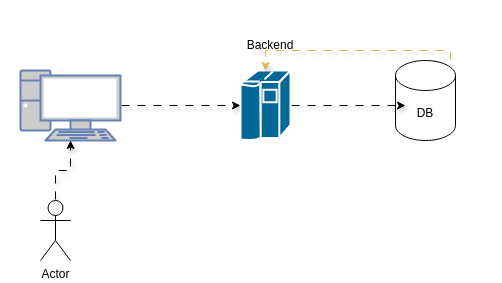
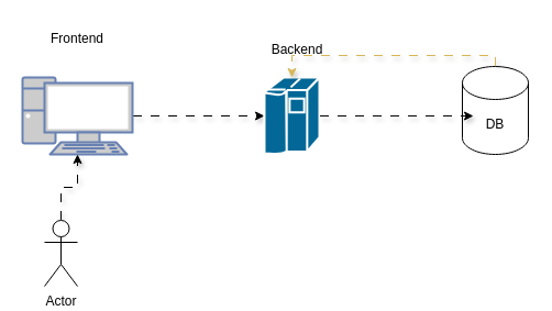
  <mxCell id="0" />
  <mxCell id="1" parent="0" />
  <mxCell id="2" style="edgeStyle=orthogonalEdgeStyle;rounded=0;orthogonalLoop=1;jettySize=auto;html=1;flowAnimation=1;shadow=1;" edge="1" parent="1" source="3" target="4"><mxGeometry relative="1" as="geometry" /></mxCell>
  <mxCell id="3" value="" style="fontColor=#0066CC;verticalAlign=top;verticalLabelPosition=bottom;labelPosition=center;align=center;html=1;outlineConnect=0;fillColor=#CCCCCC;strokeColor=#6881B3;gradientColor=none;gradientDirection=north;strokeWidth=2;shape=mxgraph.networks.pc;" vertex="1" parent="1"><mxGeometry x="20" y="70" width="100" height="70" as="geometry" /></mxCell>
  <mxCell id="4" value="" style="shape=mxgraph.cisco.computers_and_peripherals.ibm_mainframe;html=1;pointerEvents=1;dashed=0;fillColor=#036897;strokeColor=#ffffff;strokeWidth=2;verticalLabelPosition=bottom;verticalAlign=top;align=center;outlineConnect=0;" vertex="1" parent="1"><mxGeometry x="240" y="70" width="50" height="70" as="geometry" /></mxCell>
  <mxCell id="5" value="Backend" style="text;html=1;align=center;verticalAlign=middle;whiteSpace=wrap;rounded=0;" vertex="1" parent="1"><mxGeometry x="240" y="30" width="60" height="30" as="geometry" /></mxCell>
- <mxCell id="7" value="DB" style="shape=cylinder3;whiteSpace=wrap;html=1;boundedLbl=1;backgroundOutline=1;size=15;" vertex="1" parent="1"><mxGeometry x="395" y="60" width="60" height="80" as="geometry" /></mxCell>
+ <mxCell id="6" value="Frontend" style="text;html=1;align=center;verticalAlign=middle;whiteSpace=wrap;rounded=0;" vertex="1" parent="1"><mxGeometry x="40" y="20" width="60" height="30" as="geometry" /></mxCell>
+ <mxCell id="7" value="DB" style="shape=cylinder3;whiteSpace=wrap;html=1;boundedLbl=1;backgroundOutline=1;size=15;" vertex="1" parent="1"><mxGeometry x="420" y="60" width="60" height="80" as="geometry" /></mxCell>
  <mxCell id="8" style="edgeStyle=orthogonalEdgeStyle;rounded=0;orthogonalLoop=1;jettySize=auto;html=1;entryX=0.167;entryY=0.563;entryDx=0;entryDy=0;entryPerimeter=0;flowAnimation=1;shadow=1;" edge="1" parent="1" source="4" target="7"><mxGeometry relative="1" as="geometry" /></mxCell>
  <mxCell id="9" value="Actor" style="shape=umlActor;verticalLabelPosition=bottom;verticalAlign=top;html=1;outlineConnect=0;" vertex="1" parent="1"><mxGeometry x="40" y="200" width="30" height="60" as="geometry" /></mxCell>
  <mxCell id="10" style="edgeStyle=orthogonalEdgeStyle;rounded=0;orthogonalLoop=1;jettySize=auto;html=1;entryX=0.5;entryY=1;entryDx=0;entryDy=0;entryPerimeter=0;shadow=1;flowAnimation=1;" edge="1" parent="1" source="9" target="3"><mxGeometry relative="1" as="geometry" /></mxCell>
  <mxCell id="11" style="edgeStyle=orthogonalEdgeStyle;rounded=0;orthogonalLoop=1;jettySize=auto;html=1;entryX=0.5;entryY=0;entryDx=0;entryDy=0;entryPerimeter=0;flowAnimation=1;shadow=1;fillColor=#fff2cc;strokeColor=#d6b656;" edge="1" parent="1" source="7" target="4"><mxGeometry relative="1" as="geometry"><Array as="points"><mxPoint x="450" y="50" /><mxPoint x="265" y="50" /></Array></mxGeometry></mxCell>
